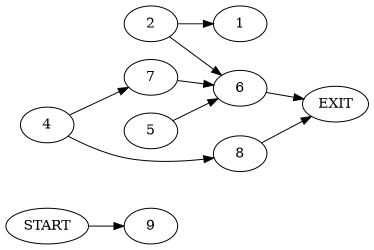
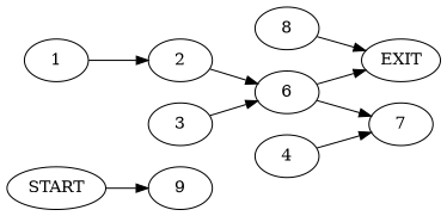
  digraph {
    rankdir=LR
    n1 [label=START]
    9
    1
    2
    n5 [label=EXIT]
    6
    4
    7
    8
-   5
+   5 [label=3]
    n1 -> 9
-   2 -> 1
+   1 -> 2
    2 -> 6
    6 -> n5
    4 -> 7
-   4 -> 8
-   7 -> 6
+   6 -> 7
    8 -> n5
    5 -> 6
  }
